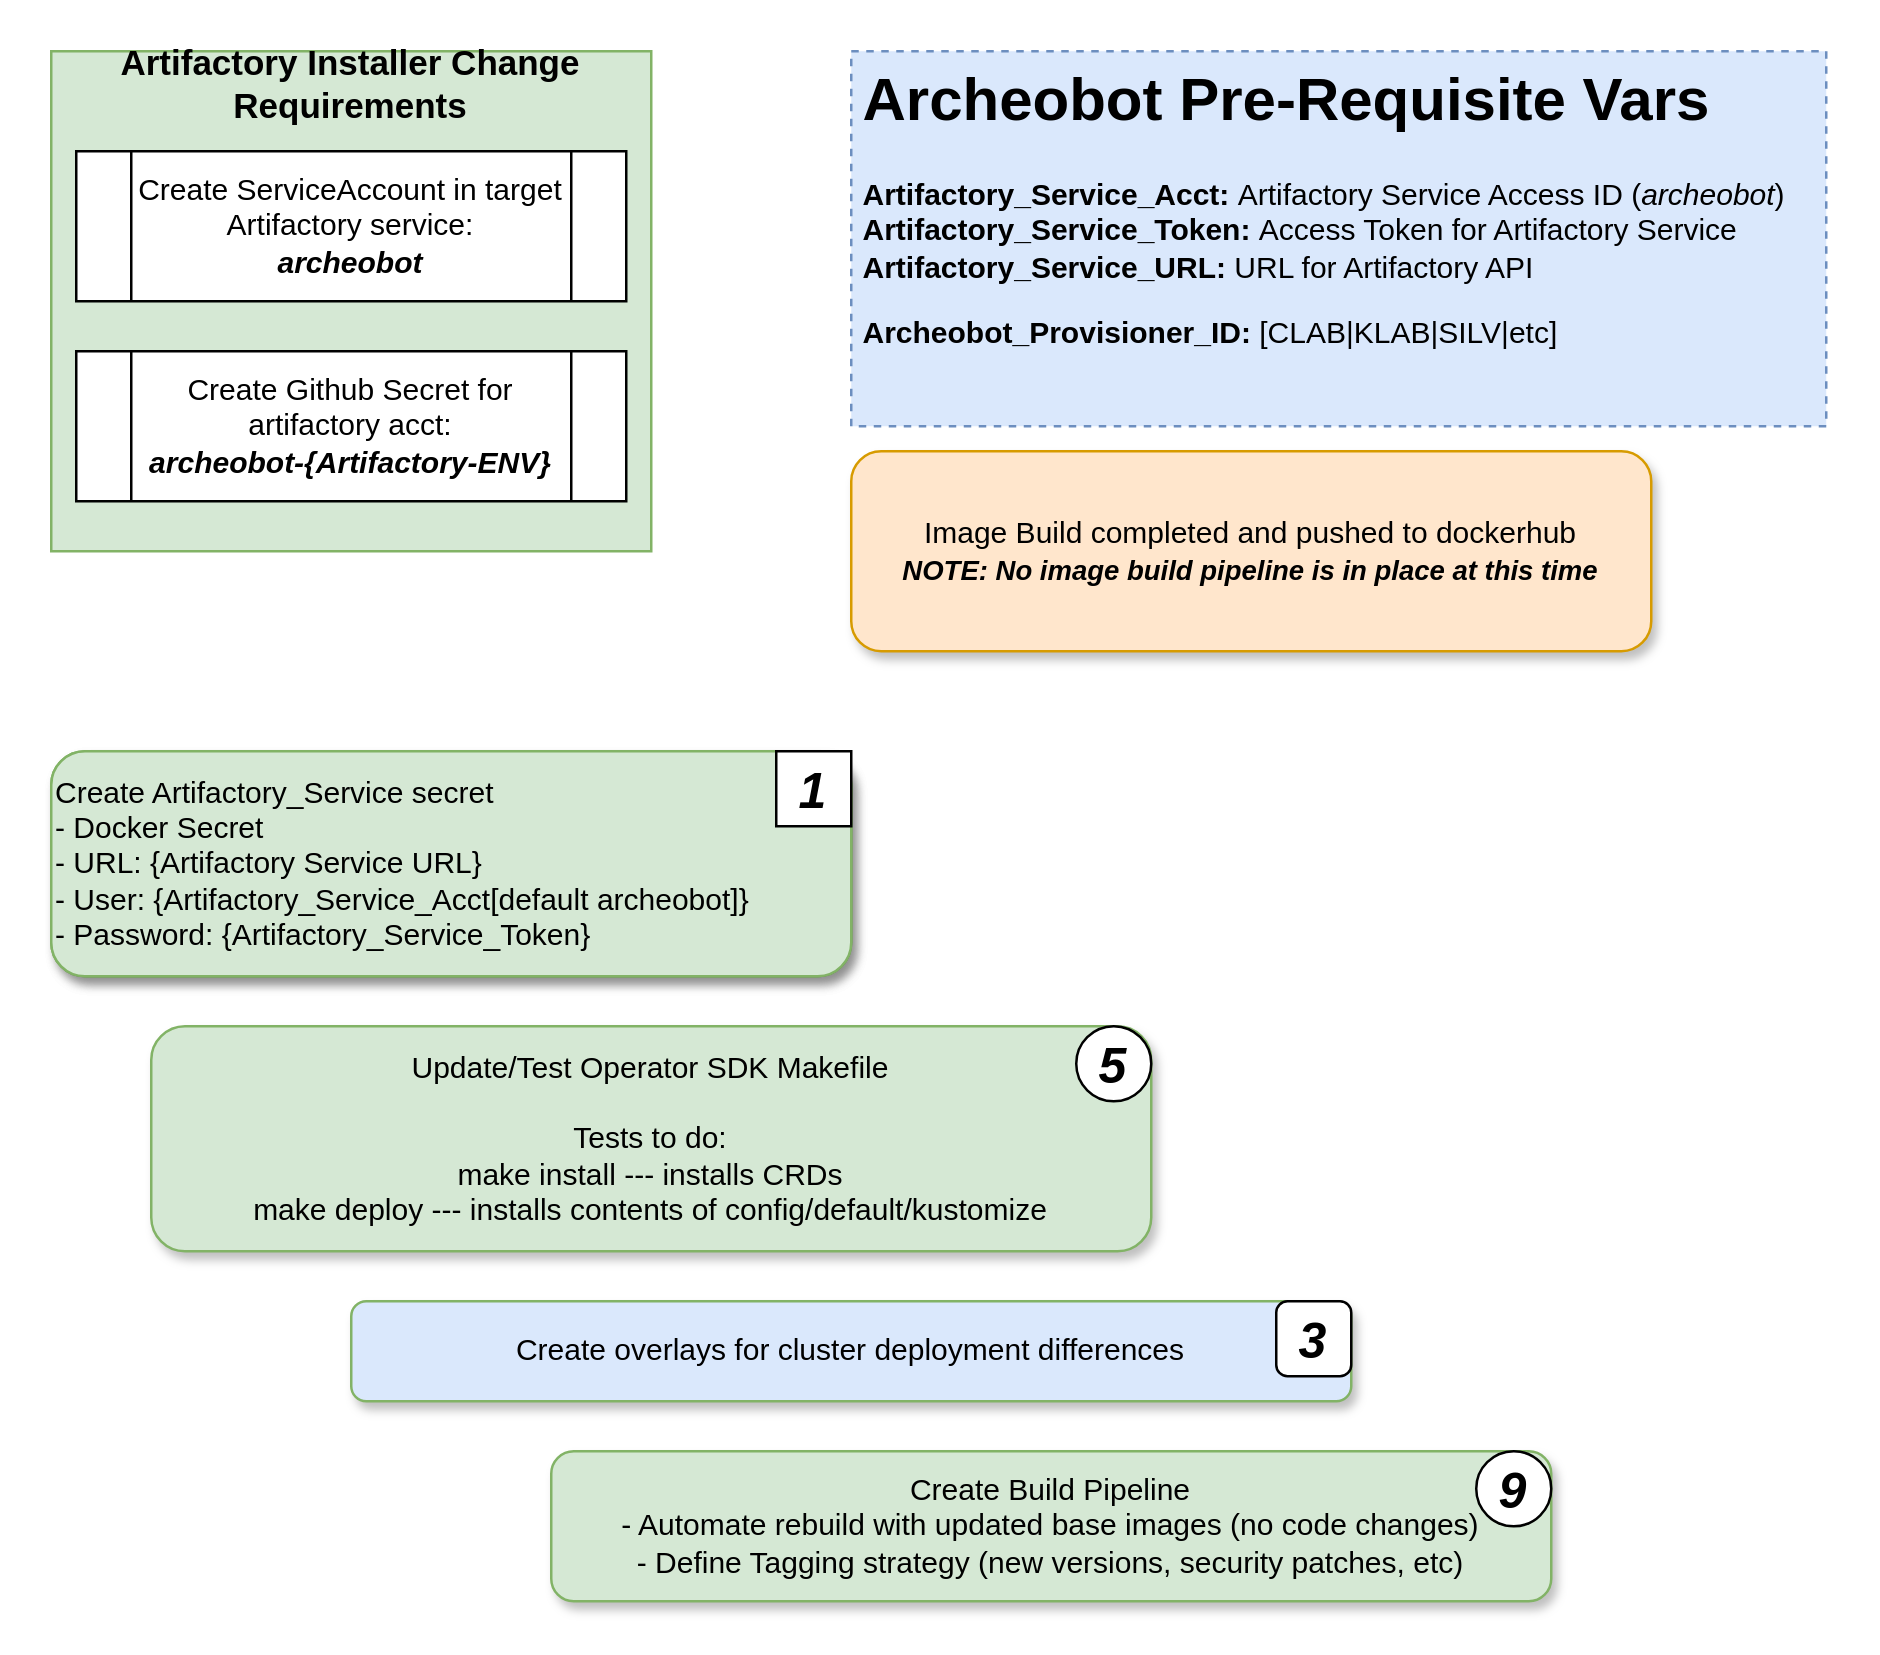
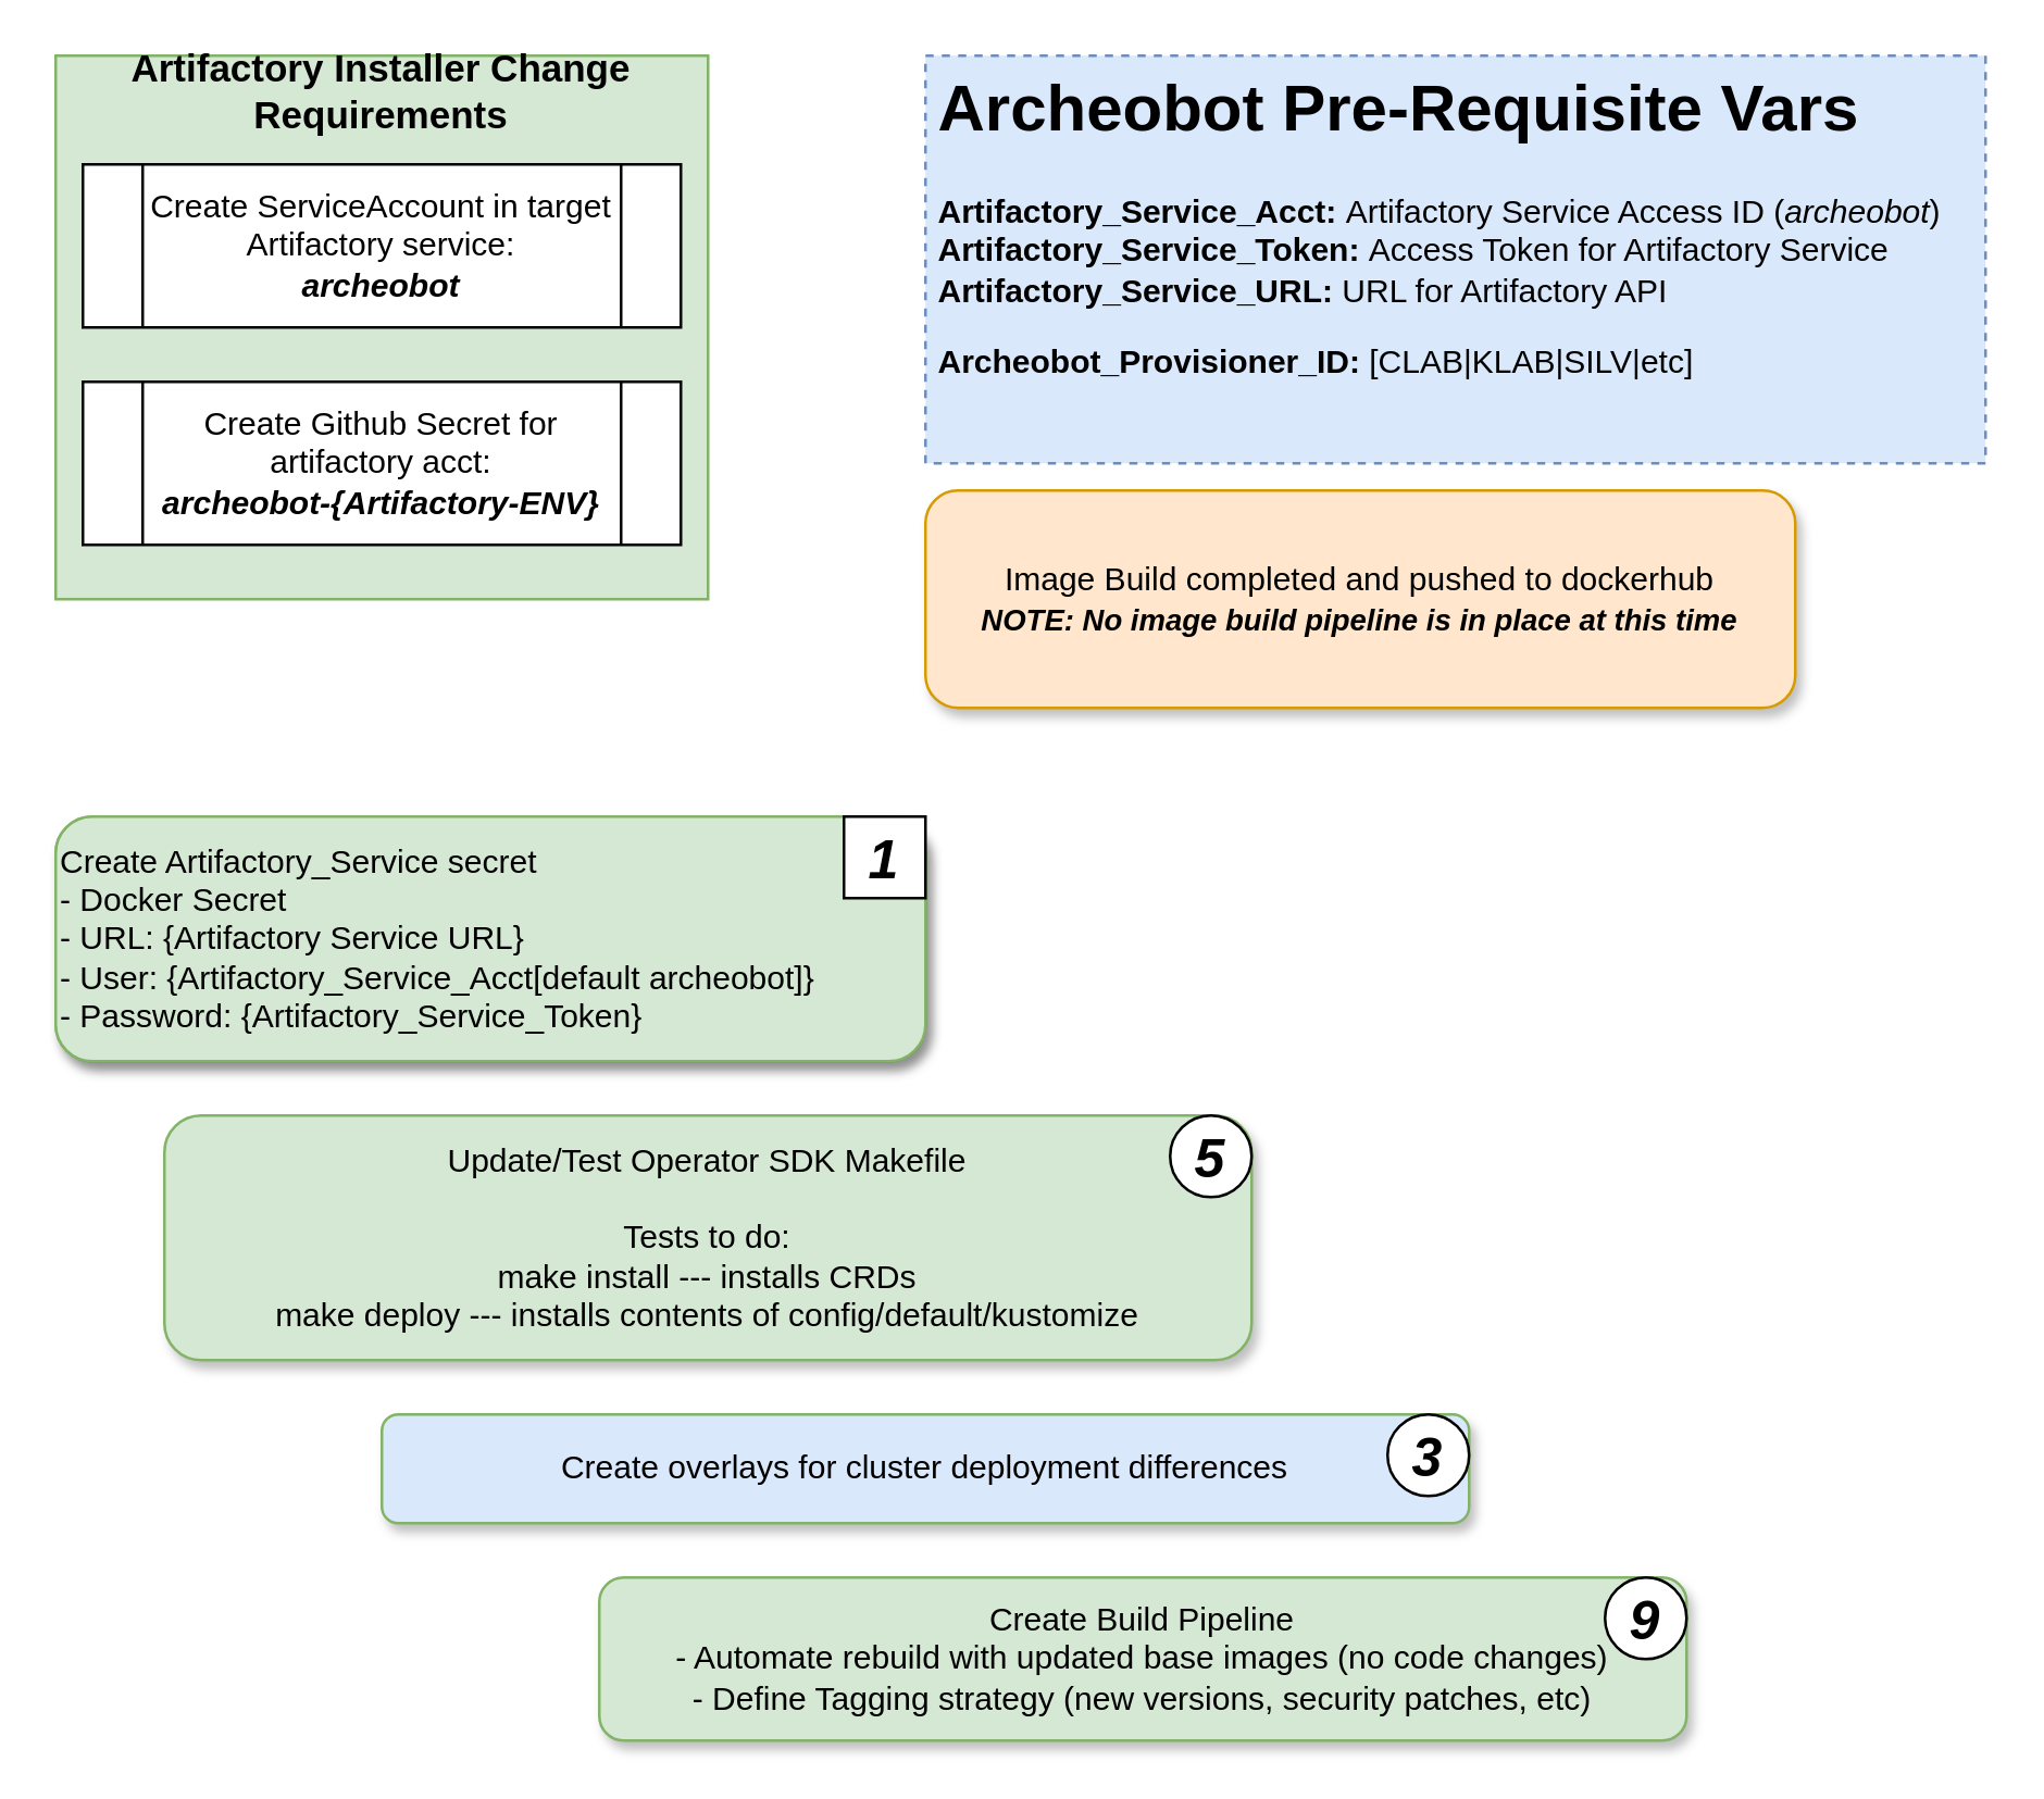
  <mxCell id="0" />
  <mxCell id="1" parent="0" />
  <mxCell id="2" value="" style="group" vertex="1" connectable="0" parent="1"><mxGeometry x="20" y="20" width="240" height="200" as="geometry" /></mxCell>
  <mxCell id="3" value="&lt;b&gt;&lt;font style=&quot;font-size: 14px&quot;&gt;Artifactory Installer Change Requirements&lt;/font&gt;&lt;/b&gt;&lt;br&gt;&lt;br&gt;&lt;br&gt;&lt;br&gt;&lt;br&gt;&lt;br&gt;&lt;br&gt;&lt;br&gt;&lt;br&gt;&lt;br&gt;&lt;br&gt;&lt;br&gt;&lt;br&gt;" style="rounded=0;whiteSpace=wrap;html=1;fillColor=#d5e8d4;strokeColor=#82b366;" vertex="1" parent="2"><mxGeometry width="240" height="200" as="geometry" /></mxCell>
  <mxCell id="4" value="Create ServiceAccount in target Artifactory service:&lt;br&gt;&lt;i&gt;&lt;b&gt;archeobot&lt;/b&gt;&lt;/i&gt;" style="shape=process;whiteSpace=wrap;html=1;backgroundOutline=1;" vertex="1" parent="2"><mxGeometry x="10" y="40" width="220" height="60" as="geometry" /></mxCell>
  <mxCell id="5" value="Create Github Secret for artifactory acct:&lt;br&gt;&lt;b&gt;&lt;i&gt;archeobot-{Artifactory-ENV}&lt;/i&gt;&lt;/b&gt;" style="shape=process;whiteSpace=wrap;html=1;backgroundOutline=1;" vertex="1" parent="2"><mxGeometry x="10" y="120" width="220" height="60" as="geometry" /></mxCell>
  <mxCell id="6" value="&lt;p style=&quot;line-height: 100%&quot;&gt;&lt;/p&gt;&lt;h1&gt;Archeobot Pre-Requisite Vars&lt;/h1&gt;&lt;p&gt;&lt;b&gt;Artifactory_Service_Acct:&lt;/b&gt;&lt;span&gt;&amp;nbsp;Artifactory Service Access ID (&lt;i&gt;archeobot&lt;/i&gt;)&lt;/span&gt;&lt;br&gt;&lt;b&gt;Artifactory_Service_Token:&lt;/b&gt;&lt;span&gt;&amp;nbsp;Access Token for Artifactory Service&lt;/span&gt;&lt;br&gt;&lt;b&gt;Artifactory_Service_URL:&lt;/b&gt;&lt;span&gt;&amp;nbsp;URL for Artifactory API&lt;/span&gt;&lt;br&gt;&lt;/p&gt;&lt;p&gt;&lt;b&gt;Archeobot_Provisioner_ID:&lt;/b&gt; [CLAB|KLAB|SILV|etc]&lt;/p&gt;&lt;p&gt;&lt;/p&gt;" style="text;html=1;fillColor=#dae8fc;spacing=5;spacingTop=-20;whiteSpace=wrap;overflow=hidden;rounded=0;strokeColor=#6c8ebf;dashed=1;" vertex="1" parent="1"><mxGeometry x="340" y="20" width="390" height="150" as="geometry" /></mxCell>
  <mxCell id="7" value="Image Build completed and pushed to dockerhub&lt;br&gt;&lt;i&gt;&lt;font style=&quot;font-size: 11px&quot;&gt;&lt;b&gt;NOTE: No image build pipeline is in place at this time&lt;/b&gt;&lt;/font&gt;&lt;/i&gt;" style="rounded=1;whiteSpace=wrap;html=1;fillColor=#ffe6cc;strokeColor=#d79b00;shadow=1;glass=0;" vertex="1" parent="1"><mxGeometry x="340" y="180" width="320" height="80" as="geometry" /></mxCell>
  <mxCell id="8" value="" style="group;strokeColor=#82b366;fillColor=#d5e8d4;shadow=1;rounded=1;sketch=0;glass=0;container=0;" vertex="1" connectable="0" parent="1"><mxGeometry x="20" y="300" width="320" height="90" as="geometry" /></mxCell>
  <mxCell id="9" value="" style="group" vertex="1" connectable="0" parent="1"><mxGeometry x="20" y="300" width="320" height="90" as="geometry" /></mxCell>
  <mxCell id="10" value="Create Artifactory_Service secret&lt;br&gt;- Docker Secret&lt;br&gt;- URL: {Artifactory Service URL}&lt;br&gt;- User: {Artifactory_Service_Acct[default archeobot]}&lt;br&gt;- Password: {Artifactory_Service_Token}" style="rounded=1;whiteSpace=wrap;html=1;align=left;fillColor=#d5e8d4;strokeColor=#82b366;shadow=1;sketch=0;" vertex="1" parent="9"><mxGeometry width="320" height="90" as="geometry" /></mxCell>
  <mxCell id="11" value="&lt;b&gt;&lt;i&gt;&lt;font style=&quot;font-size: 20px&quot;&gt;1&lt;/font&gt;&lt;/i&gt;&lt;/b&gt;" style="whiteSpace=wrap;html=1;aspect=fixed;strokeColor=#000000;rounded=0;" vertex="1" parent="9"><mxGeometry x="290" width="30" height="30" as="geometry" /></mxCell>
  <mxCell id="12" value="" style="group;shadow=1;rounded=1;" vertex="1" connectable="0" parent="1"><mxGeometry x="60" y="410" width="400" height="90" as="geometry" /></mxCell>
  <mxCell id="13" value="Update/Test Operator SDK Makefile&lt;br&gt;&lt;br&gt;Tests to do:&lt;br&gt;make install --- installs CRDs&lt;br&gt;make deploy --- installs contents of config/default/kustomize&lt;br&gt;" style="rounded=1;whiteSpace=wrap;html=1;strokeColor=#82b366;fillColor=#d5e8d4;shadow=1;" vertex="1" parent="12"><mxGeometry width="400" height="90" as="geometry" /></mxCell>
  <mxCell id="14" value="&lt;b&gt;&lt;i&gt;&lt;font style=&quot;font-size: 20px&quot;&gt;5&lt;/font&gt;&lt;/i&gt;&lt;/b&gt;" style="ellipse;whiteSpace=wrap;html=1;aspect=fixed;strokeColor=#000000;" vertex="1" parent="12"><mxGeometry x="370" width="30" height="30" as="geometry" /></mxCell>
  <mxCell id="15" value="" style="group;shadow=1;rounded=1;" vertex="1" connectable="0" parent="1"><mxGeometry x="140" y="520" width="400" height="40" as="geometry" /></mxCell>
  <mxCell id="16" value="Create overlays for cluster deployment differences" style="rounded=1;whiteSpace=wrap;html=1;strokeColor=#82b366;fillColor=#dae8fc;shadow=1;" vertex="1" parent="15"><mxGeometry width="400" height="40" as="geometry" /></mxCell>
- <mxCell id="17" value="&lt;b&gt;&lt;i&gt;&lt;font style=&quot;font-size: 20px&quot;&gt;3&lt;/font&gt;&lt;/i&gt;&lt;/b&gt;" style="whiteSpace=wrap;html=1;aspect=fixed;strokeColor=#000000;rounded=1;" vertex="1" parent="15"><mxGeometry x="370" width="30" height="30" as="geometry" /></mxCell>
+ <mxCell id="17" value="&lt;b&gt;&lt;i&gt;&lt;font style=&quot;font-size: 20px&quot;&gt;3&lt;/font&gt;&lt;/i&gt;&lt;/b&gt;" style="ellipse;whiteSpace=wrap;html=1;aspect=fixed;strokeColor=#000000;" vertex="1" parent="15"><mxGeometry x="370" width="30" height="30" as="geometry" /></mxCell>
  <mxCell id="18" value="" style="group;shadow=1;rounded=1;" vertex="1" connectable="0" parent="1"><mxGeometry x="220" y="580" width="400" height="60" as="geometry" /></mxCell>
  <mxCell id="19" value="Create Build Pipeline&lt;br&gt;- Automate rebuild with updated base images (no code changes)&lt;br&gt;- Define Tagging strategy (new versions, security patches, etc)" style="rounded=1;whiteSpace=wrap;html=1;strokeColor=#82b366;fillColor=#d5e8d4;shadow=1;" vertex="1" parent="18"><mxGeometry width="400" height="60" as="geometry" /></mxCell>
  <mxCell id="20" value="&lt;b&gt;&lt;i&gt;&lt;font style=&quot;font-size: 20px&quot;&gt;9&lt;/font&gt;&lt;/i&gt;&lt;/b&gt;" style="ellipse;whiteSpace=wrap;html=1;aspect=fixed;strokeColor=#000000;" vertex="1" parent="18"><mxGeometry x="370" width="30" height="30" as="geometry" /></mxCell>
